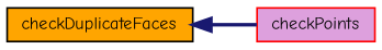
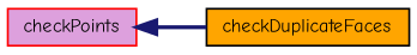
  digraph {
    rankdir=LR
    fontname="Comic Neue"
    node [fontname="Comic Neue" fontsize=10 shape=record style=filled]
    n1 [color=black fillcolor=orange fontcolor=black height=0.2 label=checkDuplicateFaces width=0.4]
    n2 [color=red height=0.2 label=checkPoints width=0.4 fillcolor=plum]
-   n1 -> n2 [color=midnightblue dir=back fontname="Comic Neue" fontsize=10 labelfontname=Helvetica labelfontsize=10 style=bold]
+   n2 -> n1 [color=midnightblue dir=back fontname="Comic Neue" fontsize=10 labelfontname=Helvetica labelfontsize=10 style=bold]
  }
